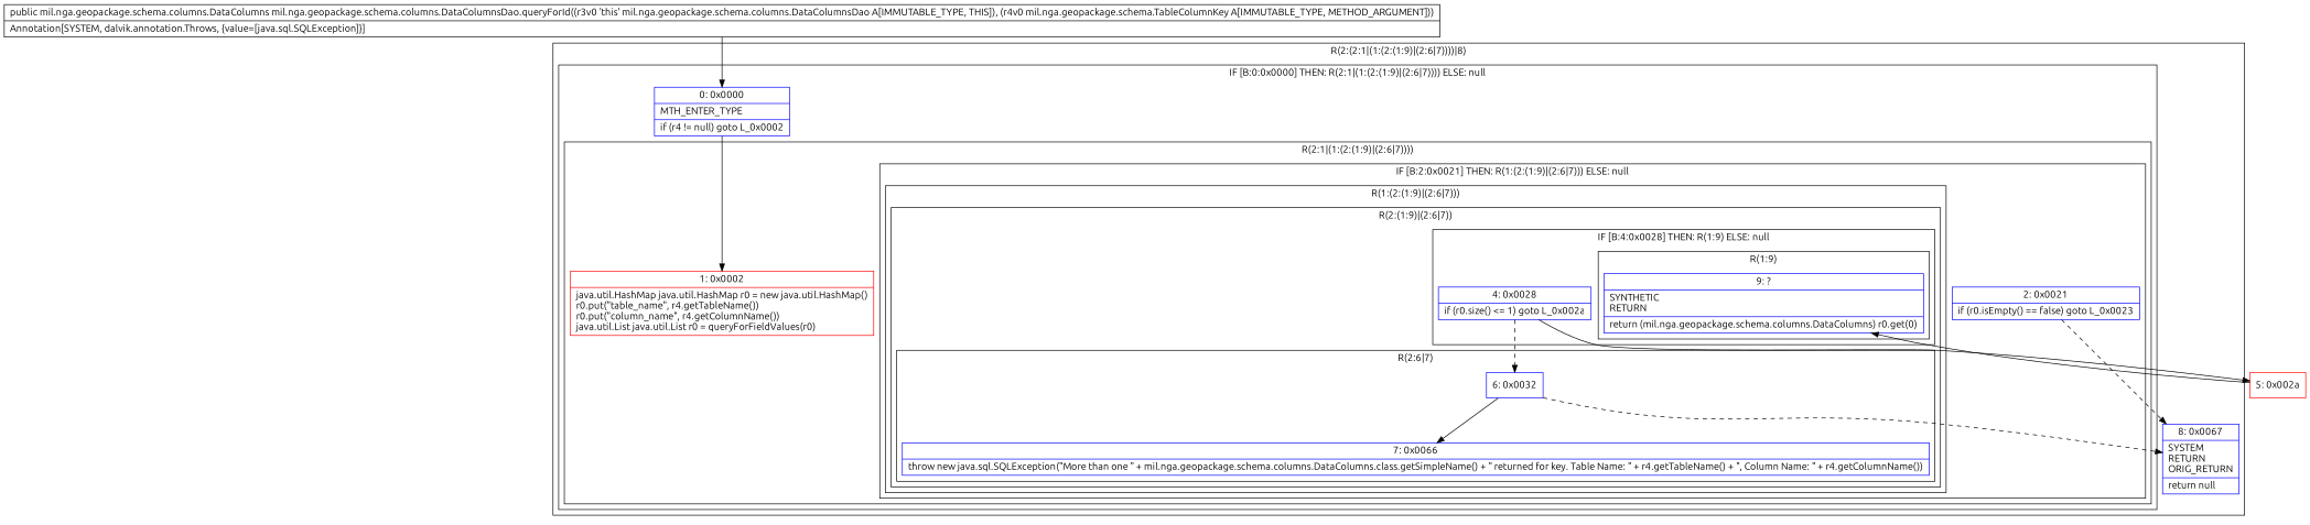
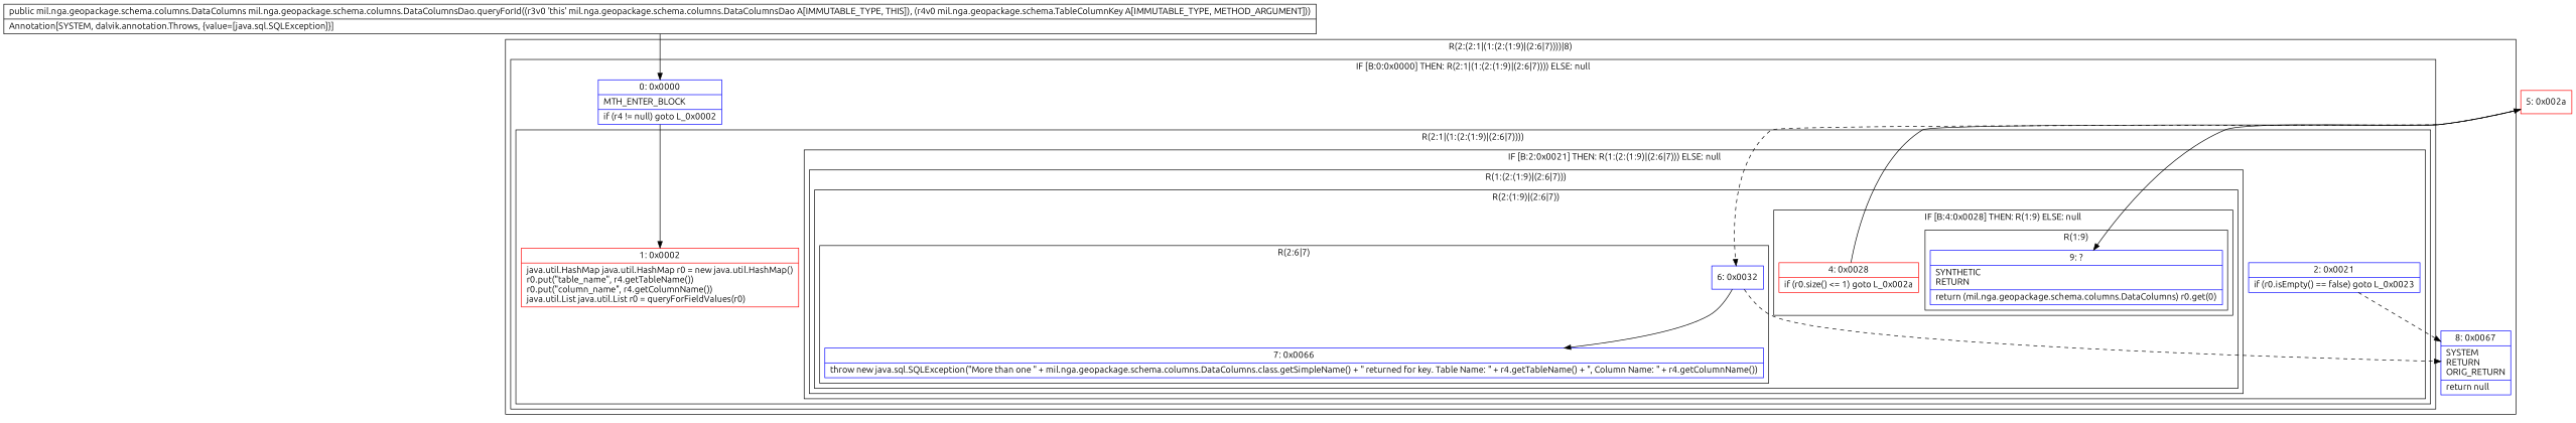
  digraph {
    fontname=Ubuntu
    node [color=blue fontname=Ubuntu shape=record]
    edge [fontname=Ubuntu]
    n1 [label="{9\:\ ?|SYNTHETIC\lRETURN\l|return (mil.nga.geopackage.schema.columns.DataColumns) r0.get(0)\l}"]
-   n2 [label="{4\:\ 0x0028|if (r0.size() \<= 1) goto L_0x002a\l}"]
+   n2 [color=red label="{4\:\ 0x0028|if (r0.size() \<= 1) goto L_0x002a\l}"]
    n3 [label="{6\:\ 0x0032}"]
    n4 [label="{7\:\ 0x0066|throw new java.sql.SQLException(\"More than one \" + mil.nga.geopackage.schema.columns.DataColumns.class.getSimpleName() + \" returned for key. Table Name: \" + r4.getTableName() + \", Column Name: \" + r4.getColumnName())\l}"]
    n5 [label="{2\:\ 0x0021|if (r0.isEmpty() == false) goto L_0x0023\l}"]
    n6 [color=red label="{1\:\ 0x0002|java.util.HashMap java.util.HashMap r0 = new java.util.HashMap()\lr0.put(\"table_name\", r4.getTableName())\lr0.put(\"column_name\", r4.getColumnName())\ljava.util.List java.util.List r0 = queryForFieldValues(r0)\l}"]
-   n7 [label="{0\:\ 0x0000|MTH_ENTER_TYPE\l|if (r4 != null) goto L_0x0002\l}"]
+   n7 [label="{0\:\ 0x0000|MTH_ENTER_BLOCK\l|if (r4 != null) goto L_0x0002\l}"]
    n8 [label="{8\:\ 0x0067|SYSTEM\lRETURN\lORIG_RETURN\l|return null\l}"]
    n9 [color=red label="{5\:\ 0x002a}"]
    n10 [label="{public mil.nga.geopackage.schema.columns.DataColumns mil.nga.geopackage.schema.columns.DataColumnsDao.queryForId((r3v0 'this' mil.nga.geopackage.schema.columns.DataColumnsDao A[IMMUTABLE_TYPE, THIS]), (r4v0 mil.nga.geopackage.schema.TableColumnKey A[IMMUTABLE_TYPE, METHOD_ARGUMENT]))  | Annotation[SYSTEM, dalvik.annotation.Throws, \{value=[java.sql.SQLException]\}]\l}" color=""]
    subgraph cluster_1 {
      label="R(2:(2:1|(1:(2:(1:9)|(2:6|7))))|8)"
      n8
      subgraph cluster_2 {
        label="IF [B:0:0x0000] THEN: R(2:1|(1:(2:(1:9)|(2:6|7)))) ELSE: null"
        n7
        subgraph cluster_3 {
          label="R(2:1|(1:(2:(1:9)|(2:6|7))))"
          n6
          subgraph cluster_4 {
            label="IF [B:2:0x0021] THEN: R(1:(2:(1:9)|(2:6|7))) ELSE: null"
            n5
            subgraph cluster_5 {
              label="R(1:(2:(1:9)|(2:6|7)))"
              subgraph cluster_6 {
                label="R(2:(1:9)|(2:6|7))"
                subgraph cluster_7 {
                  label="IF [B:4:0x0028] THEN: R(1:9) ELSE: null"
                  n2
                  subgraph cluster_8 {
                    label="R(1:9)"
                    n1
                  }
                }
                subgraph cluster_9 {
                  label="R(2:6|7)"
                  n3
                  n4
                }
              }
            }
          }
        }
      }
    }
-   n2 -> n3 [style=dashed]
+   n9 -> n3 [style=dashed]
    n2 -> n9
    n3 -> n4
    n3 -> n8 [style=dashed]
    n5 -> n8 [style=dashed]
    n7 -> n6
    n9 -> n1
    n10 -> n7
  }
